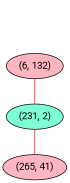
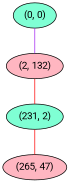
  graph {
    fontname=Roboto
    node [fillcolor=lightpink fontname=Roboto style=filled]
    edge [color=red fontname=Roboto weight=1]
-   "(2, 132)" [label="(6, 132)"]
+   "(2, 132)"
+   "(0, 0)" [fillcolor=aquamarine]
    "(231, 2)" [fillcolor=aquamarine]
-   "(265, 47)" [label="(265, 41)"]
+   "(265, 47)"
    "(2, 132)" -- "(231, 2)"
+   "(0, 0)" -- "(2, 132)" [color=purple weight=4]
    "(231, 2)" -- "(265, 47)"
  }
